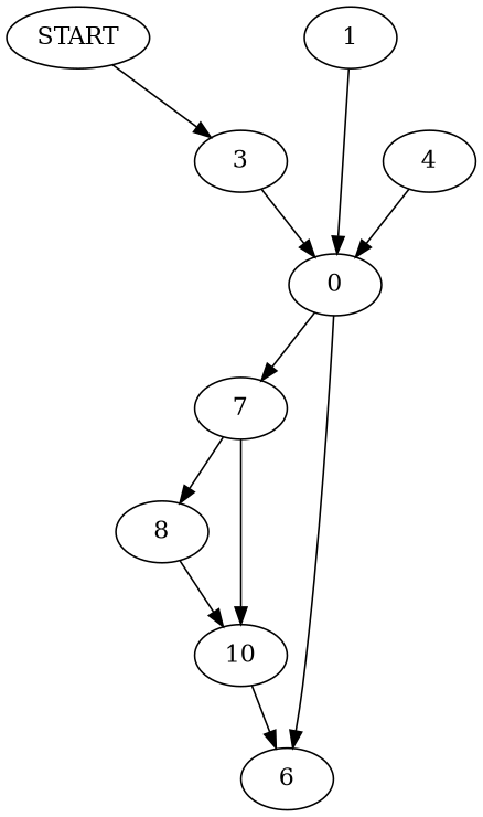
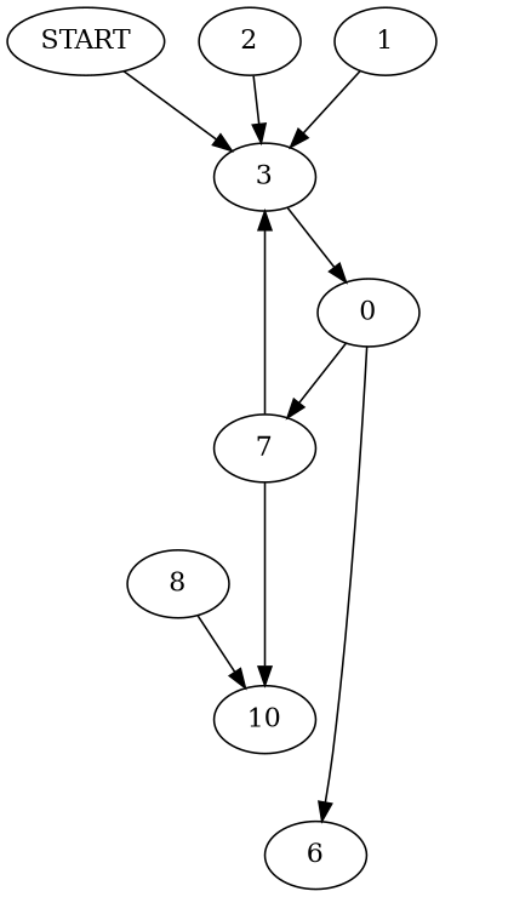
  digraph {
    n1 [label=START]
    3
    1
+   2
    n5 [label=0]
-   4
    6
    7
    8
    10
    n1 -> 3
    3 -> n5
-   1 -> n5
+   1 -> 3
+   2 -> 3
    n5 -> 6
    n5 -> 7
-   4 -> n5
-   7 -> 8
+   7 -> 3
    7 -> 10
    8 -> 10
-   10 -> 6
  }
